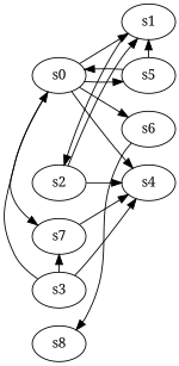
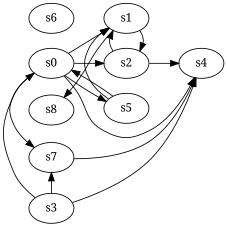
  digraph {
    fontname="Noto Serif"
    rankdir=LR
    node [fontname="Noto Serif" player=1]
    edge [fontname="Noto Serif"]
    s0 [player=0]
    s1
    s2 [player=0]
    s5
    s7 [player=0]
    s4
    s8
    s3
    s6 [player=0]
    s0 -> s1
-   s0 -> s6
+   s0 -> s2
    s0 -> s5
    s0 -> s7 [constraint="time % 2 == 0 || time % 2 == 1"]
    s0 -> s4 [constraint="time == 0 || time == 2 || time == 9 || time == 11 || time == 13"]
    s1 -> s2 [constraint="time % 5 == 2 || time % 3 == 0"]
-   s6 -> s8 [constraint="time % 3 == 1 || time % 5 == 3"]
+   s1 -> s8 [constraint="time % 3 == 1 || time % 5 == 3"]
    s2 -> s1 [constraint="time == 0 || time == 1 || time == 9 || time == 15 || time == 18"]
    s2 -> s4
    s5 -> s0 [constraint="time == 10 || time == 20 || time == 24"]
    s5 -> s1 [constraint="!(time % 3 == 1)"]
    s7 -> s4 [constraint="time == 1 || time == 9 || time == 16 || time == 19"]
    s3 -> s0 [constraint="!(time % 4 == 1)"]
    s3 -> s7 [constraint="!(time % 3 == 2)"]
    s3 -> s4 [constraint="time % 5 == 1"]
  }
